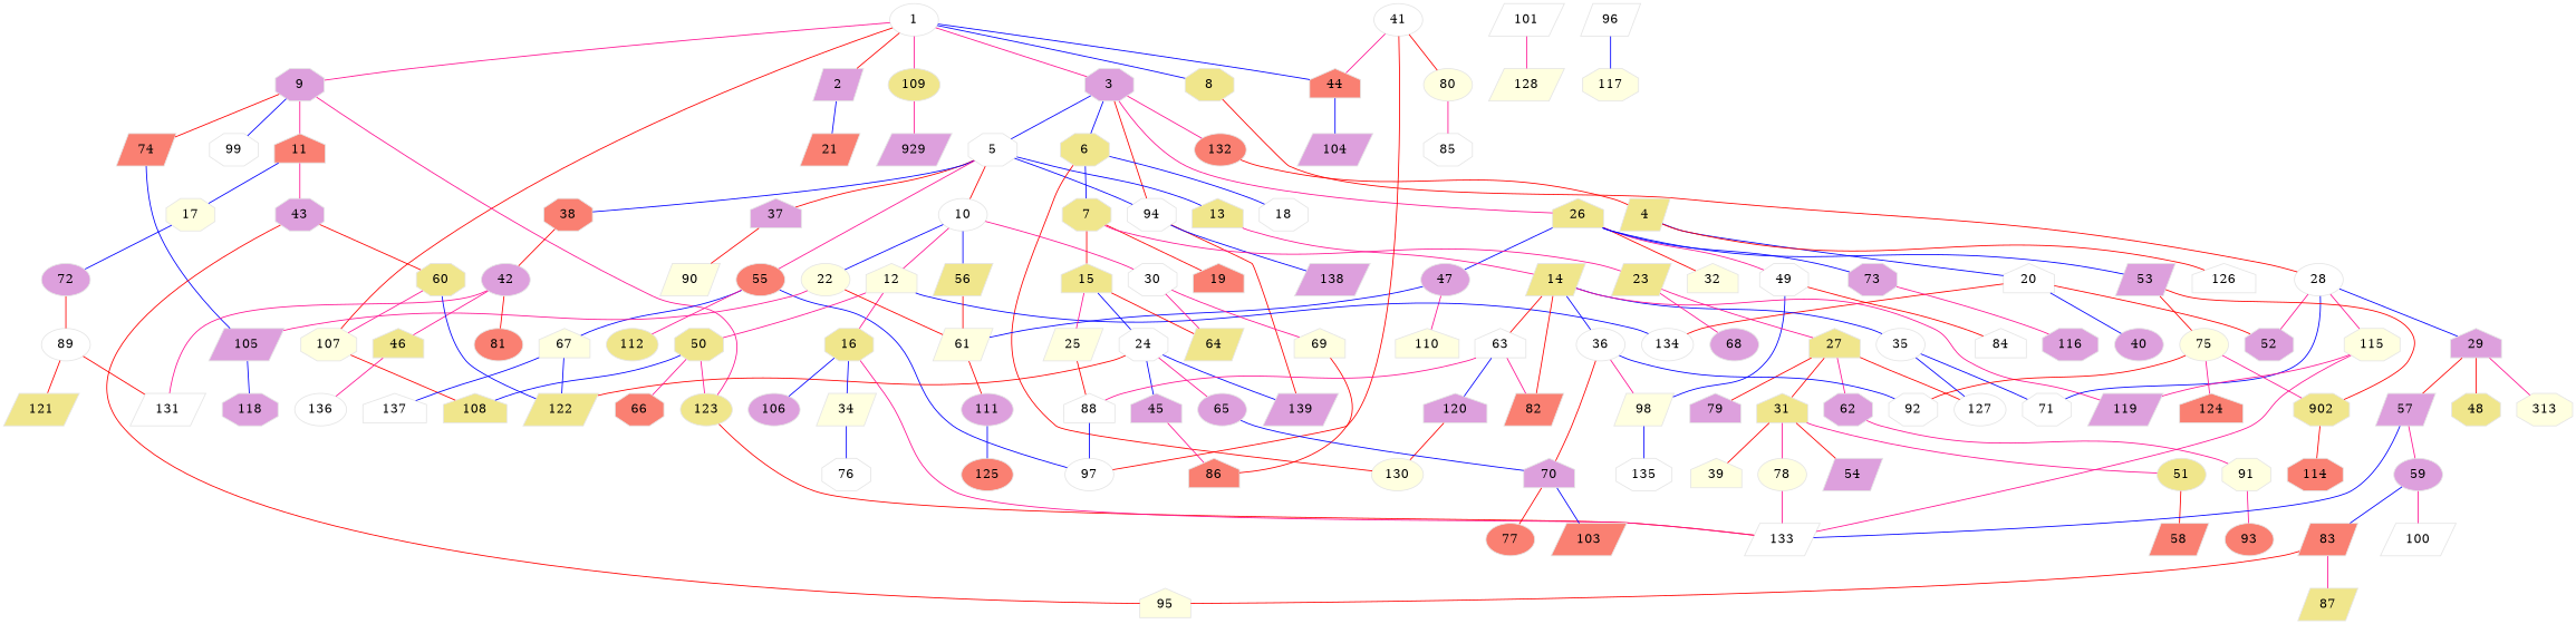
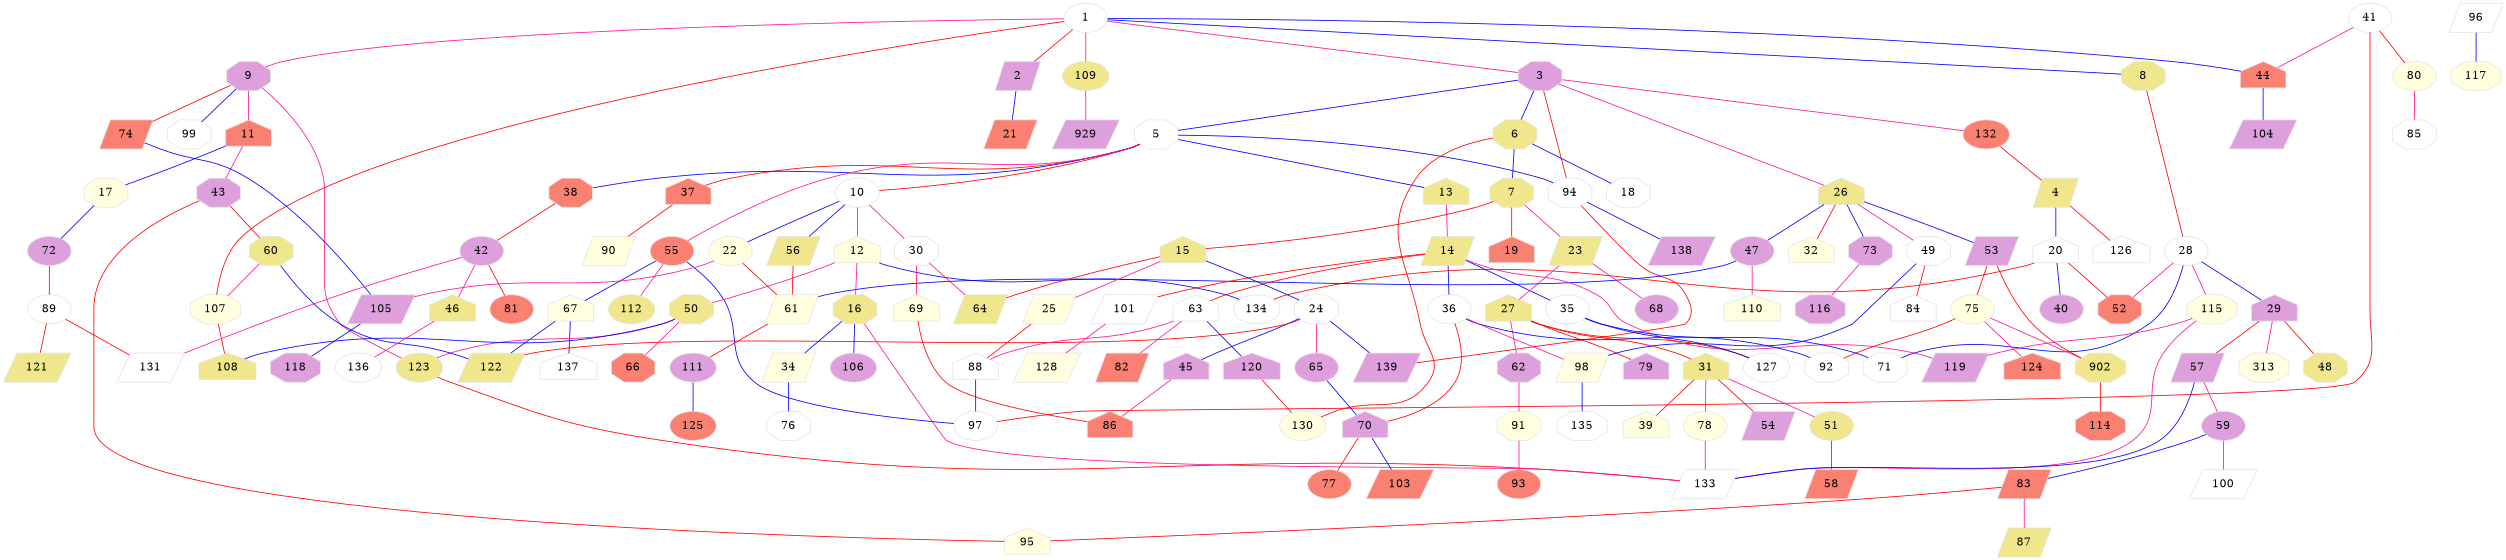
  graph {
    node [color=gray90 fillcolor=white shape=octagon style=filled]
    edge [color=deeppink]
    1 [shape=ellipse]
    2 [fillcolor=plum shape=parallelogram]
    3 [fillcolor=plum]
    8 [fillcolor=khaki]
    9 [fillcolor=plum]
    44 [fillcolor=salmon shape=house]
    107 [fillcolor=lightyellow]
    109 [fillcolor=khaki shape=ellipse]
    21 [fillcolor=salmon shape=parallelogram]
    5
    6 [fillcolor=khaki]
    26 [fillcolor=khaki shape=house]
    94
    132 [fillcolor=salmon shape=ellipse]
    28 [shape=ellipse]
    11 [fillcolor=salmon shape=house]
    74 [fillcolor=salmon shape=parallelogram]
    99
    123 [fillcolor=khaki shape=ellipse]
    104 [fillcolor=plum shape=parallelogram]
    108 [fillcolor=khaki shape=house]
    n22 [fillcolor=plum label=929 shape=parallelogram]
    4 [fillcolor=khaki shape=parallelogram]
    20 [shape=house]
    126 [shape=house]
    10 [shape=ellipse]
    13 [fillcolor=khaki shape=house]
-   37 [fillcolor=plum shape=house]
+   37 [fillcolor=salmon shape=house]
    38 [fillcolor=salmon]
    55 [fillcolor=salmon shape=ellipse]
    7 [fillcolor=khaki]
    18
    130 [fillcolor=lightyellow shape=ellipse]
    32 [fillcolor=lightyellow shape=house]
    47 [fillcolor=plum shape=ellipse]
    49
    53 [fillcolor=plum shape=parallelogram]
    73 [fillcolor=plum]
    139 [fillcolor=plum shape=parallelogram]
    138 [fillcolor=plum shape=parallelogram]
    134 [shape=ellipse]
    40 [fillcolor=plum shape=ellipse]
-   52 [fillcolor=plum]
+   52 [fillcolor=salmon]
    12 [fillcolor=lightyellow shape=house]
    22 [fillcolor=lightyellow shape=ellipse]
    30
    56 [fillcolor=khaki shape=parallelogram]
    14 [fillcolor=khaki shape=parallelogram]
    90 [fillcolor=lightyellow shape=parallelogram]
    42 [fillcolor=plum shape=ellipse]
    97 [shape=ellipse]
    67 [fillcolor=lightyellow shape=house]
    112 [fillcolor=khaki shape=ellipse]
    15 [fillcolor=khaki shape=house]
    19 [fillcolor=salmon shape=house]
    23 [fillcolor=khaki shape=parallelogram]
    41 [shape=ellipse]
    80 [fillcolor=lightyellow shape=ellipse]
    24
    25 [fillcolor=lightyellow shape=parallelogram]
    64 [fillcolor=khaki shape=parallelogram]
    27 [fillcolor=khaki shape=house]
    68 [fillcolor=plum shape=ellipse]
    29 [fillcolor=plum shape=house]
    71
    115 [fillcolor=lightyellow]
    17 [fillcolor=lightyellow]
    43 [fillcolor=plum]
    105 [fillcolor=plum shape=parallelogram]
    133 [shape=parallelogram]
    16 [fillcolor=khaki]
    50 [fillcolor=khaki]
    61 [fillcolor=lightyellow shape=parallelogram]
    69 [fillcolor=lightyellow shape=house]
    72 [fillcolor=plum shape=ellipse]
    60 [fillcolor=khaki]
    95 [fillcolor=lightyellow shape=house]
    34 [fillcolor=lightyellow shape=parallelogram]
    106 [fillcolor=plum shape=ellipse]
    66 [fillcolor=salmon]
    35 [shape=ellipse]
    36 [shape=ellipse]
    63 [shape=house]
    101 [shape=parallelogram]
    119 [fillcolor=plum shape=parallelogram]
    127 [shape=ellipse]
    70 [fillcolor=plum shape=house]
    92
    98 [fillcolor=lightyellow shape=parallelogram]
    88 [shape=house]
    82 [fillcolor=salmon shape=parallelogram]
    120 [fillcolor=plum shape=house]
    128 [fillcolor=lightyellow shape=parallelogram]
    45 [fillcolor=plum shape=house]
    65 [fillcolor=plum shape=ellipse]
    122 [fillcolor=khaki shape=parallelogram]
    76
    89 [shape=ellipse]
    111 [fillcolor=plum shape=ellipse]
    118 [fillcolor=plum]
    31 [fillcolor=khaki shape=house]
    62 [fillcolor=plum]
    79 [fillcolor=plum shape=house]
    86 [fillcolor=salmon shape=house]
    110 [fillcolor=lightyellow shape=house]
    84 [shape=house]
    75 [fillcolor=lightyellow shape=ellipse]
    n108 [fillcolor=khaki label=902]
    116 [fillcolor=plum]
    39 [fillcolor=lightyellow shape=house]
    51 [fillcolor=khaki shape=ellipse]
    54 [fillcolor=plum shape=parallelogram]
    78 [fillcolor=lightyellow shape=ellipse]
    91 [fillcolor=lightyellow]
    48 [fillcolor=khaki]
    57 [fillcolor=plum shape=parallelogram]
    n117 [fillcolor=lightyellow label=313]
    59 [fillcolor=plum shape=ellipse]
    58 [fillcolor=salmon shape=parallelogram]
    96 [shape=parallelogram]
    117 [fillcolor=lightyellow]
    77 [fillcolor=salmon shape=ellipse]
    103 [fillcolor=salmon shape=parallelogram]
    135
    46 [fillcolor=khaki shape=house]
    81 [fillcolor=salmon shape=ellipse]
    131 [shape=parallelogram]
    85
    136 [shape=ellipse]
    124 [fillcolor=salmon shape=house]
    114 [fillcolor=salmon]
    137 [shape=house]
    83 [fillcolor=salmon shape=parallelogram]
    100 [shape=parallelogram]
    87 [fillcolor=khaki shape=parallelogram]
    125 [fillcolor=salmon shape=ellipse]
    93 [fillcolor=salmon shape=ellipse]
    121 [fillcolor=khaki shape=parallelogram]
    1 -- 2 [color=red]
    1 -- 3
    1 -- 8 [color=blue]
    1 -- 9
    1 -- 44 [color=blue]
    1 -- 107 [color=red]
    1 -- 109
    2 -- 21 [color=blue]
    3 -- 5 [color=blue]
    3 -- 6 [color=blue]
    3 -- 26
    3 -- 94 [color=red]
    3 -- 132
    8 -- 28 [color=red]
    9 -- 11
    9 -- 74 [color=red]
    9 -- 99 [color=blue]
    9 -- 123
    44 -- 104 [color=blue]
    107 -- 108 [color=red]
    109 -- n22
    5 -- 94 [color=blue]
    5 -- 10 [color=red]
    5 -- 13 [color=blue]
    5 -- 37 [color=red]
    5 -- 38 [color=blue]
    5 -- 55
    6 -- 7 [color=blue]
    6 -- 18 [color=blue]
    6 -- 130 [color=red]
    26 -- 32 [color=red]
    26 -- 47 [color=blue]
    26 -- 49
    26 -- 53 [color=blue]
    26 -- 73 [color=blue]
    94 -- 139 [color=red]
    94 -- 138 [color=blue]
    132 -- 4 [color=red]
    28 -- 52
    28 -- 29 [color=blue]
    28 -- 71 [color=blue]
    28 -- 115
    11 -- 17 [color=blue]
    11 -- 43
    74 -- 105 [color=blue]
    123 -- 133 [color=red]
    4 -- 20 [color=blue]
    4 -- 126 [color=red]
    20 -- 134 [color=red]
    20 -- 40 [color=blue]
    20 -- 52 [color=red]
    10 -- 12
    10 -- 22 [color=blue]
    10 -- 30
    10 -- 56 [color=blue]
    13 -- 14
    37 -- 90 [color=red]
    38 -- 42 [color=red]
    55 -- 97 [color=blue]
    55 -- 67 [color=blue]
    55 -- 112
    7 -- 15 [color=red]
    7 -- 19 [color=red]
    7 -- 23
    47 -- 61 [color=blue]
    47 -- 110
    49 -- 98 [color=blue]
    49 -- 84 [color=red]
    53 -- 75 [color=red]
    53 -- n108 [color=red]
    73 -- 116
    12 -- 134 [color=blue]
    12 -- 16
    12 -- 50
    22 -- 105
    22 -- 61 [color=red]
    30 -- 64
    30 -- 69
    56 -- 61 [color=red]
    14 -- 35 [color=blue]
    14 -- 36 [color=blue]
    14 -- 63 [color=red]
-   14 -- 82 [color=red]
+   14 -- 101 [color=red]
    14 -- 119
    42 -- 46
    42 -- 81 [color=red]
    42 -- 131
    67 -- 122 [color=blue]
    67 -- 137 [color=blue]
    15 -- 24 [color=blue]
    15 -- 25
    15 -- 64 [color=red]
    23 -- 27
    23 -- 68
    41 -- 44
    41 -- 97 [color=red]
    41 -- 80 [color=red]
    80 -- 85
    24 -- 139 [color=blue]
    24 -- 45 [color=blue]
    24 -- 65
    24 -- 122 [color=red]
    25 -- 88 [color=red]
    27 -- 127 [color=red]
    27 -- 31 [color=red]
    27 -- 62
    27 -- 79 [color=red]
    29 -- 48 [color=red]
    29 -- 57 [color=red]
    29 -- n117
    115 -- 133
    115 -- 119
    17 -- 72 [color=blue]
    43 -- 60 [color=red]
    43 -- 95 [color=red]
    105 -- 118 [color=blue]
    16 -- 133
    16 -- 34 [color=blue]
    16 -- 106 [color=blue]
    50 -- 123
    50 -- 108 [color=blue]
    50 -- 66
    61 -- 111 [color=red]
    69 -- 86 [color=red]
    72 -- 89 [color=red]
    60 -- 107
    60 -- 122 [color=blue]
    34 -- 76 [color=blue]
    35 -- 71 [color=blue]
    35 -- 127 [color=blue]
    36 -- 70 [color=red]
    36 -- 92 [color=blue]
    36 -- 98
    63 -- 88
    63 -- 82
    63 -- 120 [color=blue]
    101 -- 128
    70 -- 77 [color=red]
    70 -- 103 [color=blue]
    98 -- 135 [color=blue]
    88 -- 97 [color=blue]
    120 -- 130 [color=red]
    45 -- 86
    65 -- 70 [color=blue]
    89 -- 131 [color=red]
    89 -- 121 [color=red]
    111 -- 125 [color=blue]
    31 -- 39 [color=red]
    31 -- 51
    31 -- 54 [color=red]
    31 -- 78
    62 -- 91
    75 -- 92 [color=red]
    75 -- n108
    75 -- 124
    n108 -- 114 [color=red]
    51 -- 58 [color=red]
    78 -- 133
    91 -- 93
    57 -- 133 [color=blue]
    57 -- 59
    59 -- 83 [color=blue]
    59 -- 100
    96 -- 117 [color=blue]
    46 -- 136
    83 -- 95 [color=red]
    83 -- 87
  }
